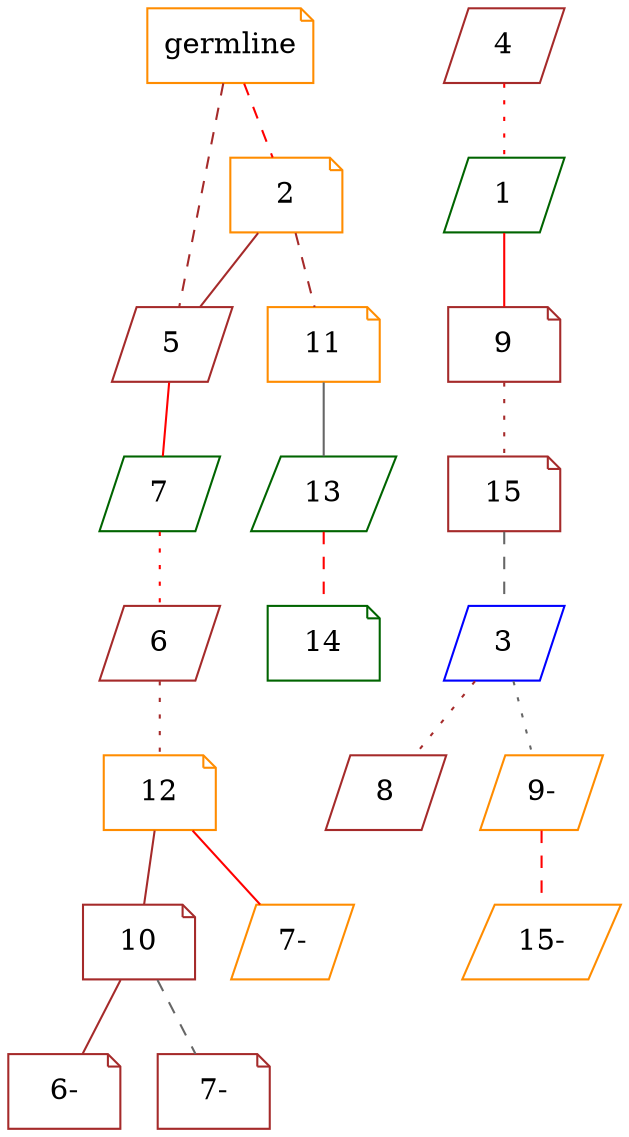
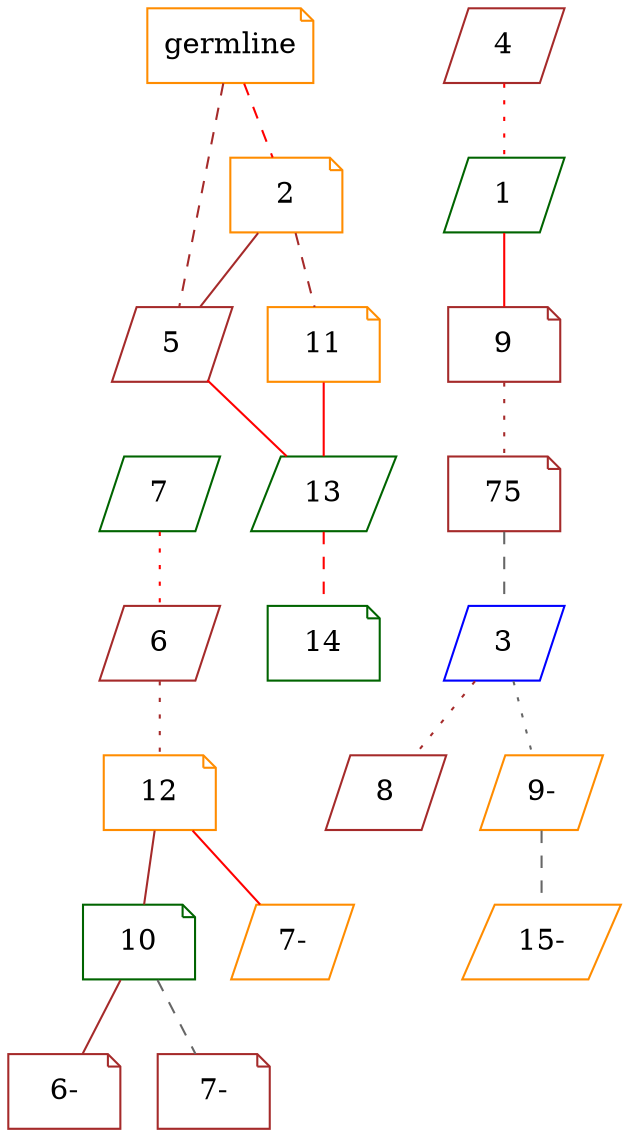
  graph {
    node [color=brown shape=parallelogram]
    edge [color=brown style=dashed]
    n1 [color=darkorange label=germline shape=note]
    n2 [color=darkorange label=2 shape=note]
    n3 [label=5]
    n4 [color=darkorange label=11 shape=note]
    n5 [label=4]
    n6 [color=darkgreen label=1]
    n7 [color=darkgreen label=13]
    n8 [color=darkgreen label=7]
    n9 [color=darkgreen label=14 shape=note]
    n10 [label=6]
    n11 [color=darkorange label=12 shape=note]
-   n12 [label=10 shape=note]
+   n12 [color=darkgreen label=10 shape=note]
    n13 [color=darkorange label="7-"]
    n14 [label="6-" shape=note]
    n15 [label="7-" shape=note]
    n16 [label=9 shape=note]
-   n17 [label=15 shape=note]
+   n17 [label=75 shape=note]
    n18 [color=blue label=3]
    n19 [label=8]
    n20 [color=darkorange label="9-"]
    n21 [color=darkorange label="15-"]
    n1 -- n2 [color=red]
    n1 -- n3
    n2 -- n3 [style=solid]
    n2 -- n4
-   n3 -- n8 [color=red style=solid]
-   n4 -- n7 [color=gray40 style=solid]
+   n3 -- n7 [color=red style=solid]
+   n4 -- n7 [color=red style=solid]
    n5 -- n6 [color=red style=dotted]
    n6 -- n16 [color=red style=solid]
    n7 -- n9 [color=red]
    n8 -- n10 [color=red style=dotted]
    n10 -- n11 [style=dotted]
    n11 -- n12 [style=solid]
    n11 -- n13 [color=red style=solid]
    n12 -- n14 [style=solid]
    n12 -- n15 [color=gray40]
    n16 -- n17 [style=dotted]
    n17 -- n18 [color=gray40]
    n18 -- n19 [style=dotted]
    n18 -- n20 [color=gray40 style=dotted]
-   n20 -- n21 [color=red]
+   n20 -- n21 [color=gray40]
  }
